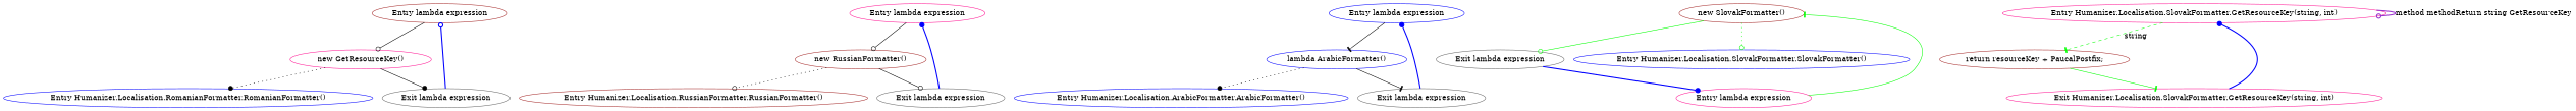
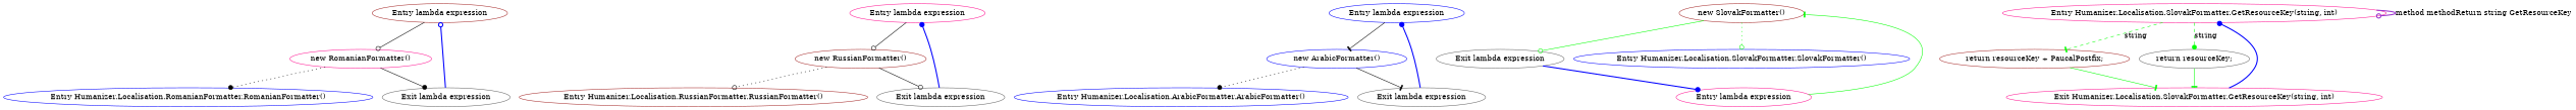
  digraph {
    node [cluster="lambda expression" color=brown span="2-2"]
    edge [arrowhead=odot style=solid]
    n1 [label="Entry lambda expression" span="15-15"]
-   n2 [color=deeppink label="new GetResourceKey()" span="15-15"]
+   n2 [color=deeppink label="new RomanianFormatter()" span="15-15"]
    n3 [color=gray40 label="Exit lambda expression" span="15-15"]
    n4 [cluster="Humanizer.Localisation.RomanianFormatter.RomanianFormatter()" color=blue label="Entry Humanizer.Localisation.RomanianFormatter.RomanianFormatter()"]
    n5 [color=deeppink label="Entry lambda expression" span="16-16"]
    n6 [label="new RussianFormatter()" span="16-16"]
    n7 [color=gray40 label="Exit lambda expression" span="16-16"]
    n8 [cluster="Humanizer.Localisation.RussianFormatter.RussianFormatter()" label="Entry Humanizer.Localisation.RussianFormatter.RussianFormatter()"]
    n9 [color=blue label="Entry lambda expression" span="17-17"]
-   n10 [color=blue label="lambda ArabicFormatter()" span="17-17"]
+   n10 [color=blue label="new ArabicFormatter()" span="17-17"]
    n11 [color=gray40 label="Exit lambda expression" span="17-17"]
    n12 [cluster="Humanizer.Localisation.ArabicFormatter.ArabicFormatter()" color=blue label="Entry Humanizer.Localisation.ArabicFormatter.ArabicFormatter()"]
    n13 [community=0 label="new SlovakFormatter()" span="18-18"]
    n14 [color=gray40 label="Exit lambda expression" span="18-18"]
    n15 [cluster="Humanizer.Localisation.SlovakFormatter.SlovakFormatter()" color=blue label="Entry Humanizer.Localisation.SlovakFormatter.SlovakFormatter()"]
    n16 [color=deeppink label="Entry lambda expression" span="18-18"]
    n17 [cluster="Humanizer.Localisation.SlovakFormatter.GetResourceKey(string, int)" color=deeppink file="SlovakFormatter.cs" label="Entry Humanizer.Localisation.SlovakFormatter.GetResourceKey(string, int)" span="6-6"]
    n18 [cluster="Humanizer.Localisation.SlovakFormatter.GetResourceKey(string, int)" community=0 file="SlovakFormatter.cs" label="return resourceKey + PaucalPostfix;" span="10-10"]
+   n19 [cluster="Humanizer.Localisation.SlovakFormatter.GetResourceKey(string, int)" color=gray40 community=0 file="SlovakFormatter.cs" label="return resourceKey;" span="12-12"]
    n20 [cluster="Humanizer.Localisation.SlovakFormatter.GetResourceKey(string, int)" color=deeppink file="SlovakFormatter.cs" label="Exit Humanizer.Localisation.SlovakFormatter.GetResourceKey(string, int)" span="6-6"]
    n1 -> n2
    n2 -> n3 [arrowhead=dot]
    n2 -> n4 [arrowhead=dot style=dotted]
    n3 -> n1 [color=blue style=bold]
    n5 -> n6
    n6 -> n7
    n6 -> n8 [style=dotted]
    n7 -> n5 [arrowhead=dot color=blue style=bold]
    n9 -> n10 [arrowhead=tee]
    n10 -> n11 [arrowhead=tee]
    n10 -> n12 [arrowhead=dot style=dotted]
    n11 -> n9 [arrowhead=dot color=blue style=bold]
    n13 -> n14 [color=green]
    n13 -> n15 [color=green style=dotted]
    n14 -> n16 [arrowhead=dot color=blue style=bold]
    n16 -> n13 [arrowhead=tee color=green]
    n17 -> n17 [color=darkorchid label="method methodReturn string GetResourceKey" style=bold]
    n17 -> n18 [arrowhead=tee color=green label=string style=dashed]
+   n17 -> n19 [arrowhead=dot color=green label=string style=dashed]
    n18 -> n20 [arrowhead=tee color=green]
+   n19 -> n20 [arrowhead=tee color=green]
    n20 -> n17 [arrowhead=dot color=blue style=bold]
  }
